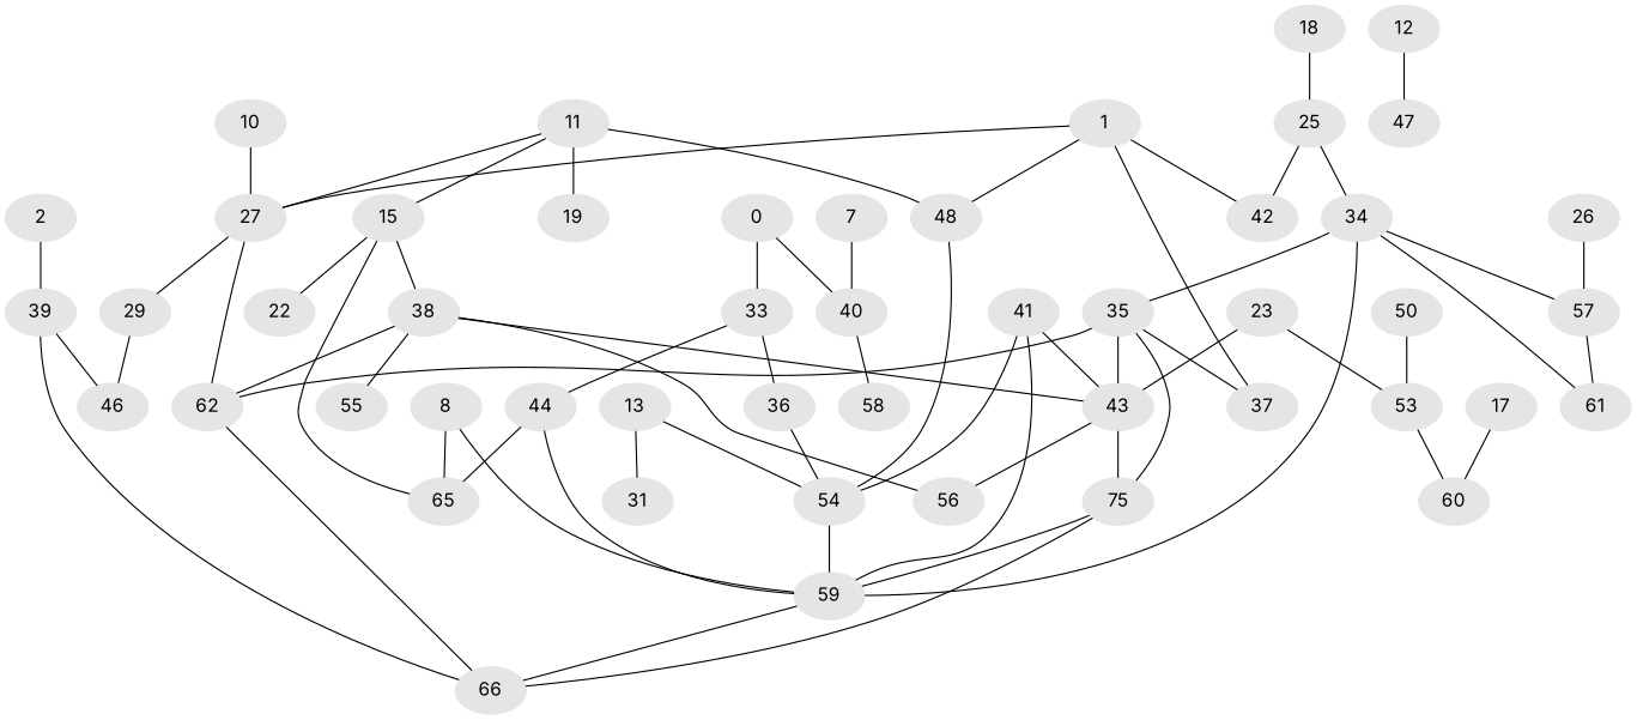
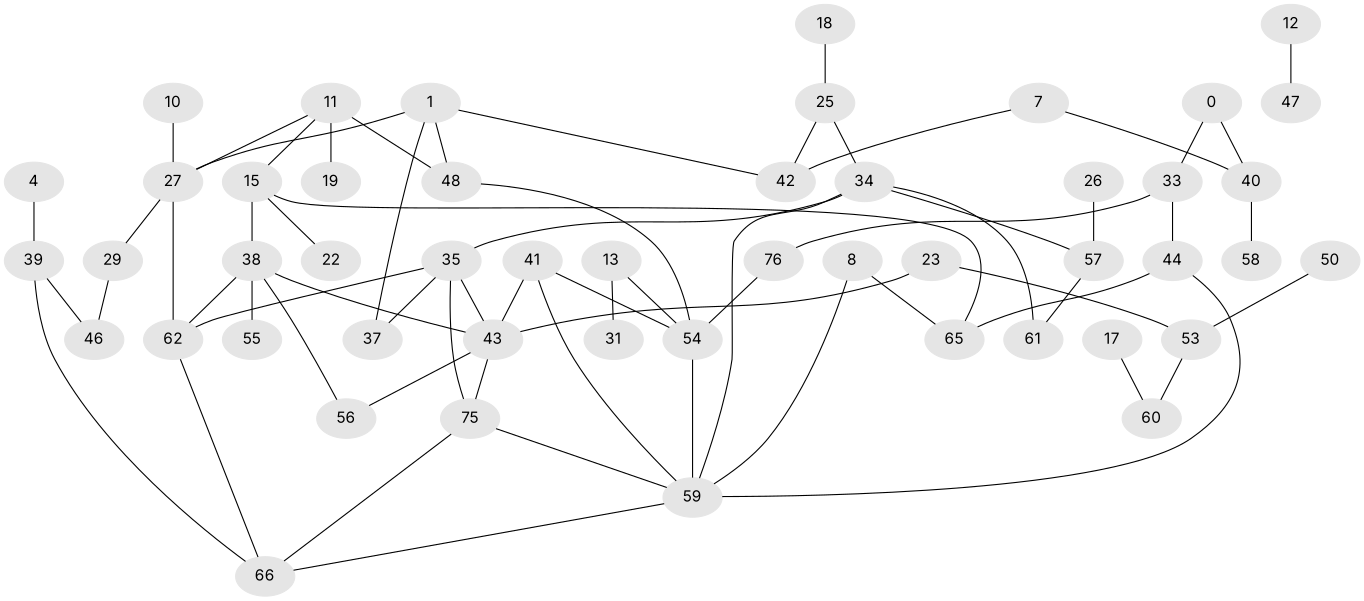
  graph {
    fontname=Inter
    node [color=gray90 fontname=Inter style=filled]
    edge [fontname=Inter weight=1.0]
    1
    27
    37
    42
    48
    29
    62
    54
-   4 [label=2]
+   4
    39
    46
    66
    n13 [label=0]
    33
    40
-   36
+   36 [label=76]
    44
    58
    7
    8
    59
    65
    10
    38
    43
    55
    56
    11
    15
    19
    22
    12
    47
    13
    31
    17
    60
    18
    25
    34
    23
    53
    n43 [label=75]
    57
    35
    61
    26
    41
    50
    1 -- 27
    1 -- 37
    1 -- 42
    1 -- 48
    27 -- 29
    27 -- 62
    48 -- 54
    29 -- 46
    62 -- 66
    54 -- 59
    4 -- 39
    39 -- 46
    39 -- 66
    n13 -- 33
    n13 -- 40
    33 -- 36
    33 -- 44
    40 -- 58
    36 -- 54
    44 -- 59
    44 -- 65
+   7 -- 42
    7 -- 40
    8 -- 59
    8 -- 65
    59 -- 66
    10 -- 27
    38 -- 62
    38 -- 43
    38 -- 55
    38 -- 56
    43 -- 56
    43 -- n43
    11 -- 27
    11 -- 48 [weight=2.0]
    11 -- 15
    11 -- 19
    15 -- 65
    15 -- 38
    15 -- 22
    12 -- 47
    13 -- 54
    13 -- 31
    17 -- 60
    18 -- 25
    25 -- 42
    25 -- 34
    34 -- 59
    34 -- 57
    34 -- 35
    34 -- 61
    23 -- 43
    23 -- 53
    53 -- 60
    n43 -- 66
    n43 -- 59
    57 -- 61
    35 -- 37
    35 -- 62
    35 -- 43
    35 -- n43
    26 -- 57
    41 -- 54
    41 -- 59
    41 -- 43
    50 -- 53
  }
